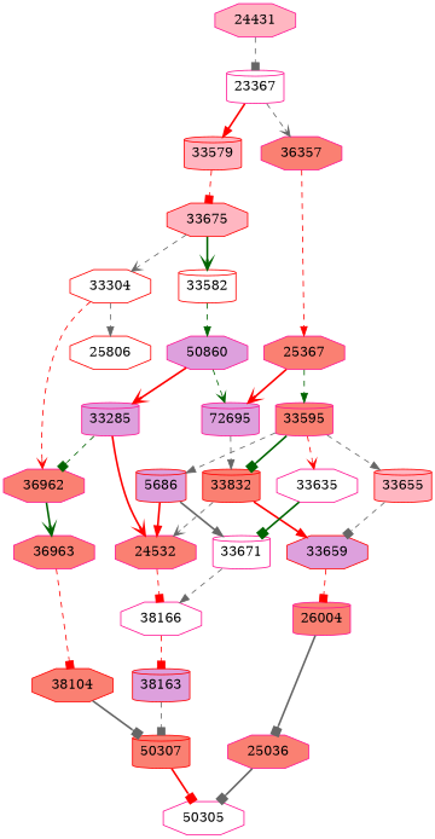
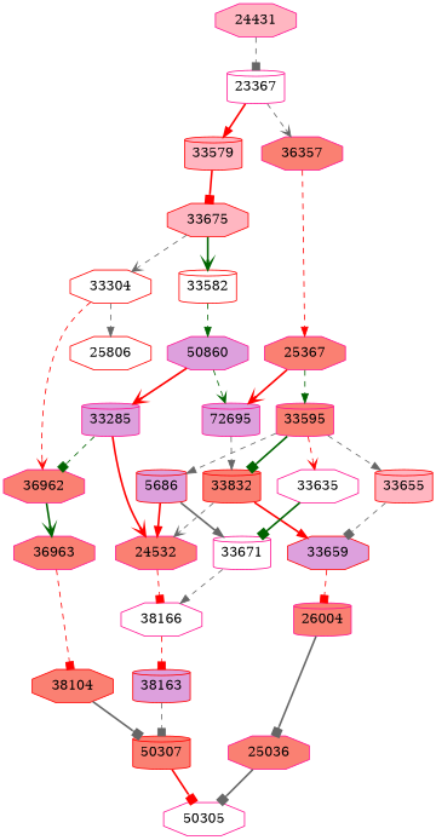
  strict digraph {
    node [color=deeppink fillcolor=salmon shape=octagon style=filled]
    edge [arrowhead=box color=red style=dashed]
    n1 [fillcolor=white label=50305]
    n2 [color=red label=50307 shape=cylinder]
    n3 [label=25036]
    n4 [color=red label=38104]
    n5 [color=red fillcolor=plum label=38163 shape=cylinder]
    n6 [label=26004 shape=cylinder]
    n7 [label=24532]
    n8 [fillcolor=white label=38166]
    n9 [label=36963]
    n10 [color=red fillcolor=plum label=33659]
    n11 [fillcolor=plum label=33285 shape=cylinder]
    n12 [label=36962]
    n13 [color=red fillcolor=plum label=5686 shape=cylinder]
    n14 [fillcolor=white label=33671 shape=cylinder]
    n15 [color=red label=33832 shape=cylinder]
    n16 [color=red fillcolor=white label=25806]
    n17 [color=red fillcolor=lightpink label=33655 shape=cylinder]
    n18 [fillcolor=plum label=50860]
    n19 [fillcolor=plum label=72695 shape=cylinder]
    n20 [label=33595 shape=cylinder]
    n21 [fillcolor=white label=33635]
    n22 [color=red fillcolor=white label=33304]
    n23 [color=red fillcolor=white label=33582 shape=cylinder]
    n24 [label=25367]
    n25 [color=red fillcolor=lightpink label=33675]
    n26 [label=36357]
    n27 [color=red fillcolor=lightpink label=33579 shape=cylinder]
    n28 [fillcolor=white label=23367 shape=cylinder]
    n29 [fillcolor=lightpink label=24431]
    n2 -> n1 [style=bold]
    n3 -> n1 [color=gray40 style=bold]
    n4 -> n2 [color=gray40 style=bold]
    n5 -> n2 [color=gray40]
    n6 -> n3 [color=gray40 style=bold]
    n7 -> n8
    n8 -> n5
    n9 -> n4
    n10 -> n6
    n11 -> n7 [arrowhead=vee style=bold]
    n11 -> n12 [color=darkgreen]
    n12 -> n9 [arrowhead=vee color=darkgreen style=bold]
    n13 -> n7 [arrowhead=normal style=bold]
    n13 -> n14 [arrowhead=normal color=gray40 style=bold]
    n14 -> n8 [arrowhead=normal color=gray40]
    n15 -> n7 [arrowhead=vee color=gray40]
    n15 -> n10 [arrowhead=normal style=bold]
    n17 -> n10 [color=gray40]
    n18 -> n11 [arrowhead=vee style=bold]
    n18 -> n19 [arrowhead=vee color=darkgreen]
    n19 -> n15 [arrowhead=normal color=gray40]
    n20 -> n13 [arrowhead=normal color=gray40]
    n20 -> n15 [color=darkgreen style=bold]
    n20 -> n17 [arrowhead=normal color=gray40]
    n20 -> n21 [arrowhead=vee]
    n21 -> n14 [color=darkgreen style=bold]
    n22 -> n12 [arrowhead=vee]
    n22 -> n16 [arrowhead=normal color=gray40]
    n23 -> n18 [arrowhead=normal color=darkgreen]
    n24 -> n19 [arrowhead=vee style=bold]
    n24 -> n20 [arrowhead=normal color=darkgreen]
    n25 -> n22 [arrowhead=vee color=gray40]
    n25 -> n23 [arrowhead=vee color=darkgreen style=bold]
    n26 -> n24 [arrowhead=normal]
-   n27 -> n25
+   n27 -> n25 [style=bold]
    n28 -> n26 [arrowhead=vee color=gray40]
    n28 -> n27 [arrowhead=normal style=bold]
    n29 -> n28 [color=gray40]
  }
